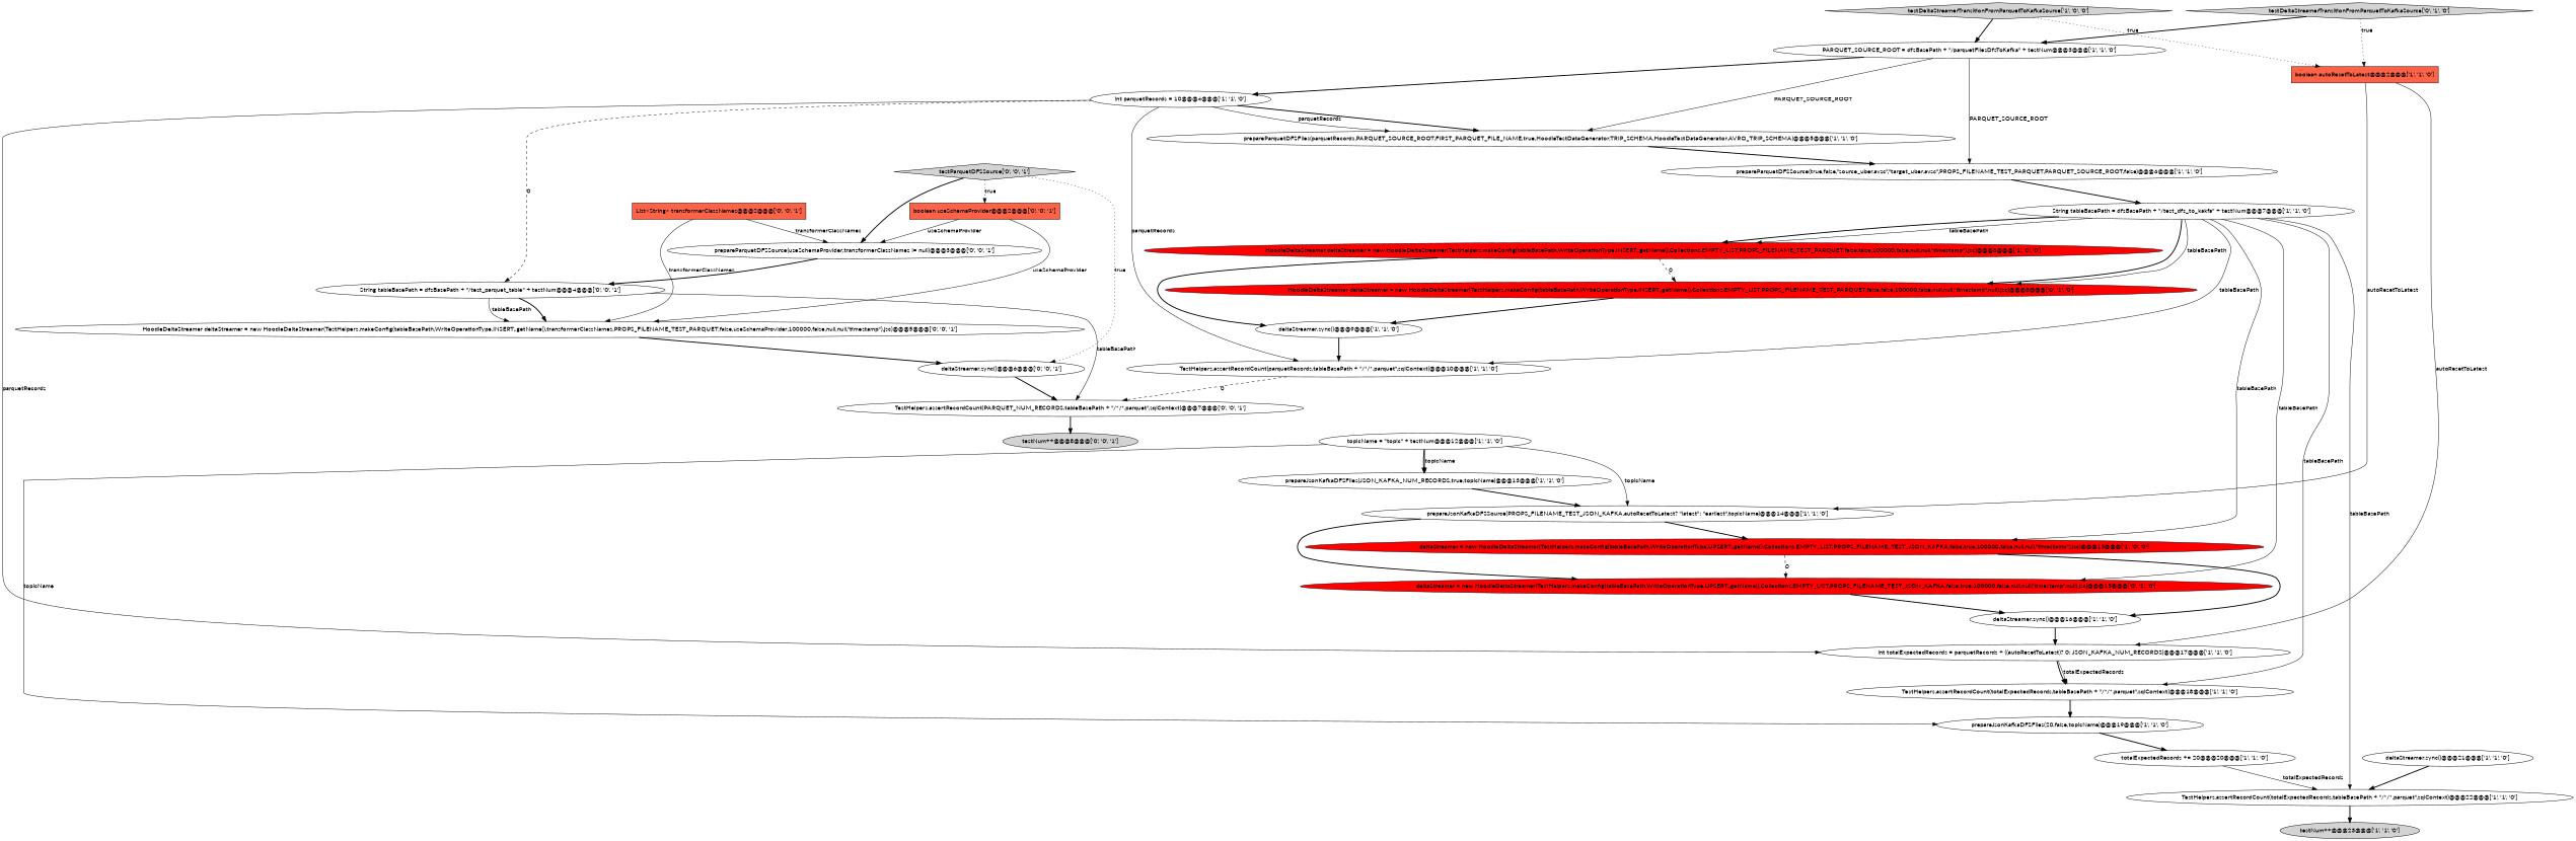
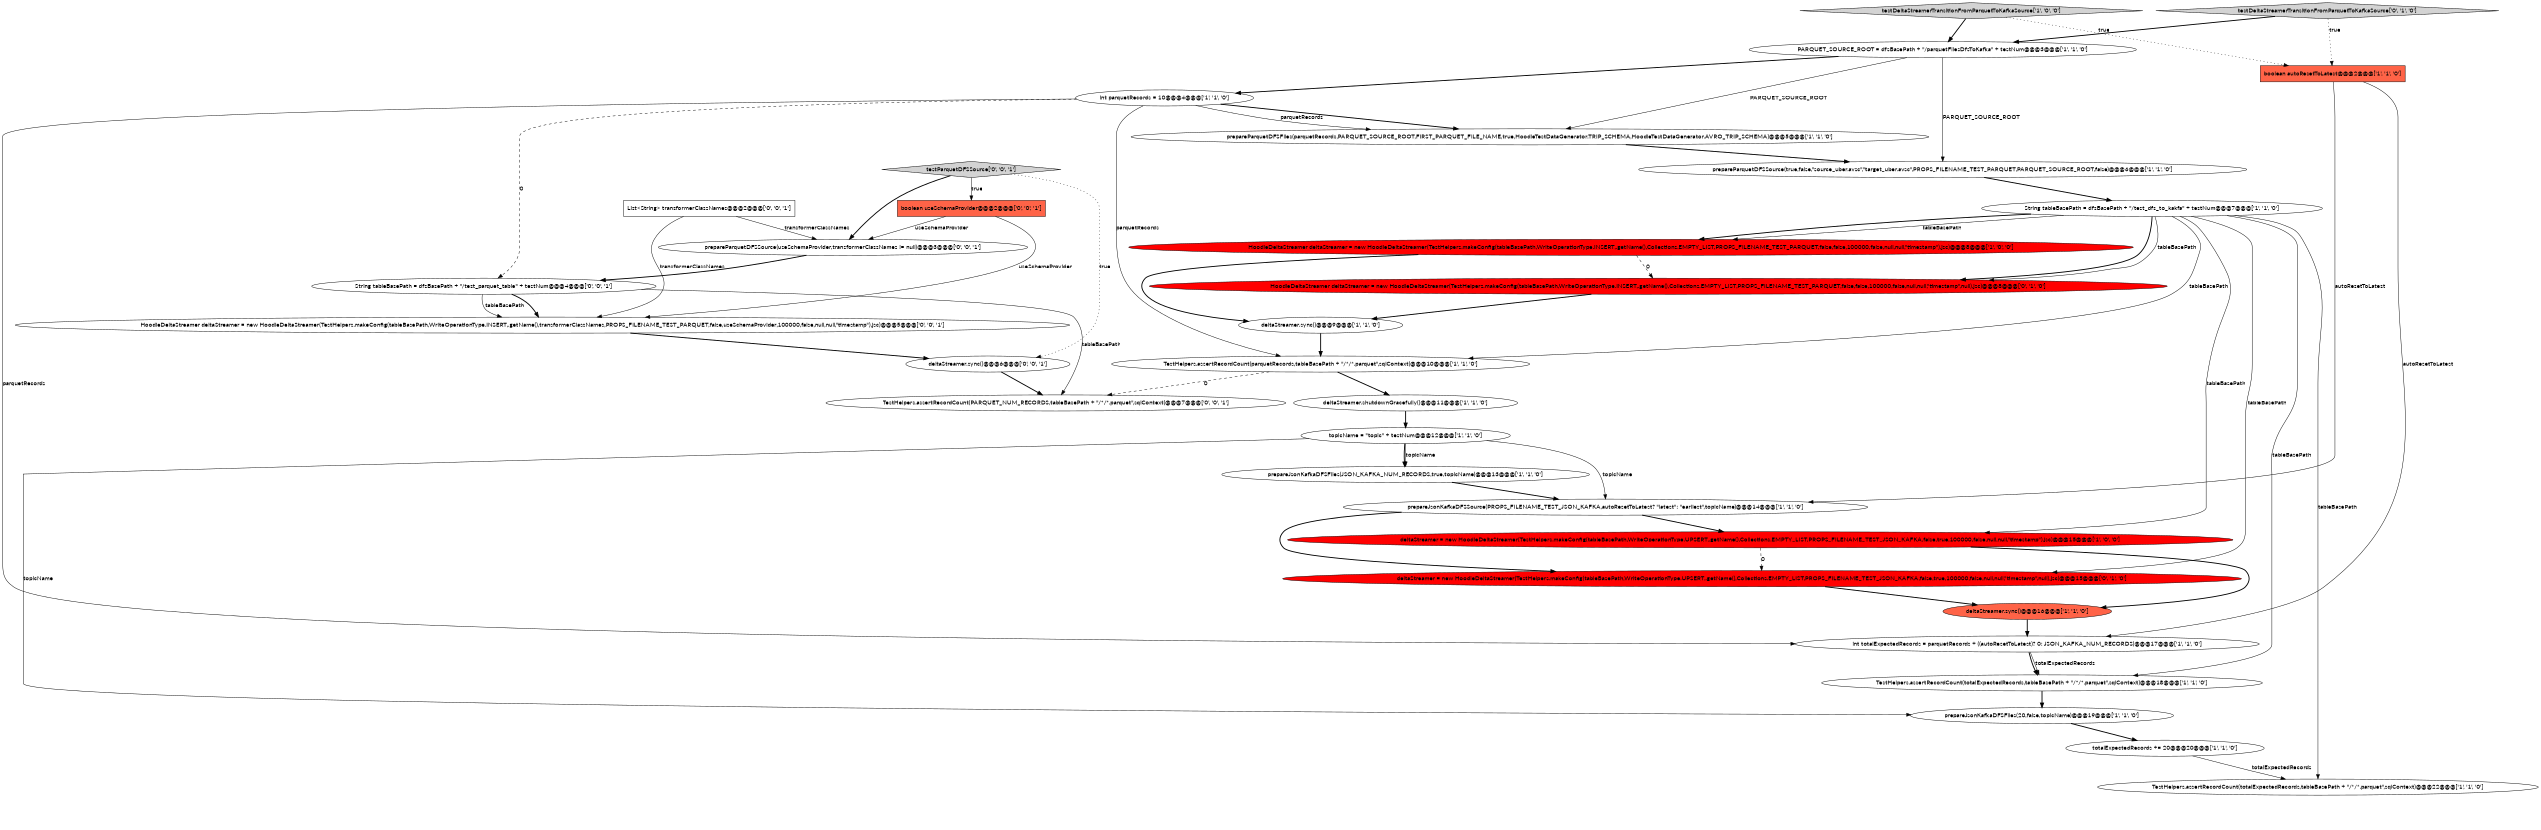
  digraph {
    fontname=Lato
    node [fillcolor=white fontname=Lato shape=ellipse style=filled]
    edge [fontname=Lato style=bold]
-   n1 [fillcolor=tomato label="List<String> transformerClassNames@@@2@@@['0', '0', '1']" shape=box]
+   n1 [label="List<String> transformerClassNames@@@2@@@['0', '0', '1']" shape=box]
    n2 [label="HoodieDeltaStreamer deltaStreamer = new HoodieDeltaStreamer(TestHelpers.makeConfig(tableBasePath,WriteOperationType.INSERT,.getName(),transformerClassNames,PROPS_FILENAME_TEST_PARQUET,false,useSchemaProvider,100000,false,null,null,\"timestamp\"),jsc)@@@5@@@['0', '0', '1']"]
    n3 [label="prepareParquetDFSSource(useSchemaProvider,transformerClassNames != null)@@@3@@@['0', '0', '1']"]
    n4 [label="deltaStreamer.sync()@@@6@@@['0', '0', '1']"]
    n5 [label="String tableBasePath = dfsBasePath + \"/test_parquet_table\" + testNum@@@4@@@['0', '0', '1']"]
    n6 [label="String tableBasePath = dfsBasePath + \"/test_dfs_to_kakfa\" + testNum@@@7@@@['1', '1', '0']"]
    n7 [label="TestHelpers.assertRecordCount(totalExpectedRecords,tableBasePath + \"/*/*.parquet\",sqlContext)@@@18@@@['1', '1', '0']"]
    n8 [fillcolor=red label="deltaStreamer = new HoodieDeltaStreamer(TestHelpers.makeConfig(tableBasePath,WriteOperationType.UPSERT,.getName(),Collections.EMPTY_LIST,PROPS_FILENAME_TEST_JSON_KAFKA,false,true,100000,false,null,null,\"timestamp\"),jsc)@@@15@@@['1', '0', '0']"]
    n9 [label="TestHelpers.assertRecordCount(totalExpectedRecords,tableBasePath + \"/*/*.parquet\",sqlContext)@@@22@@@['1', '1', '0']"]
    n10 [label="TestHelpers.assertRecordCount(parquetRecords,tableBasePath + \"/*/*.parquet\",sqlContext)@@@10@@@['1', '1', '0']"]
    n11 [fillcolor=red label="HoodieDeltaStreamer deltaStreamer = new HoodieDeltaStreamer(TestHelpers.makeConfig(tableBasePath,WriteOperationType.INSERT,.getName(),Collections.EMPTY_LIST,PROPS_FILENAME_TEST_PARQUET,false,false,100000,false,null,null,\"timestamp\"),jsc)@@@8@@@['1', '0', '0']"]
    n12 [fillcolor=red label="deltaStreamer = new HoodieDeltaStreamer(TestHelpers.makeConfig(tableBasePath,WriteOperationType.UPSERT,.getName(),Collections.EMPTY_LIST,PROPS_FILENAME_TEST_JSON_KAFKA,false,true,100000,false,null,null,\"timestamp\",null),jsc)@@@15@@@['0', '1', '0']"]
    n13 [fillcolor=red label="HoodieDeltaStreamer deltaStreamer = new HoodieDeltaStreamer(TestHelpers.makeConfig(tableBasePath,WriteOperationType.INSERT,.getName(),Collections.EMPTY_LIST,PROPS_FILENAME_TEST_PARQUET,false,false,100000,false,null,null,\"timestamp\",null),jsc)@@@8@@@['0', '1', '0']"]
    n14 [label="prepareJsonKafkaDFSFiles(20,false,topicName)@@@19@@@['1', '1', '0']"]
-   n15 [label="deltaStreamer.sync()@@@16@@@['1', '1', '0']"]
-   n16 [fillcolor=lightgray label="testNum++@@@23@@@['1', '1', '0']"]
+   n15 [fillcolor=tomato label="deltaStreamer.sync()@@@16@@@['1', '1', '0']"]
+   n17 [label="deltaStreamer.shutdownGracefully()@@@11@@@['1', '1', '0']"]
    n18 [label="TestHelpers.assertRecordCount(PARQUET_NUM_RECORDS,tableBasePath + \"/*/*.parquet\",sqlContext)@@@7@@@['0', '0', '1']"]
    n19 [label="deltaStreamer.sync()@@@9@@@['1', '1', '0']"]
    n20 [label="totalExpectedRecords += 20@@@20@@@['1', '1', '0']"]
    n21 [fillcolor=lightgray label="testDeltaStreamerTransitionFromParquetToKafkaSource['1', '0', '0']" shape=diamond]
    n22 [label="PARQUET_SOURCE_ROOT = dfsBasePath + \"/parquetFilesDfsToKafka\" + testNum@@@3@@@['1', '1', '0']"]
    n23 [fillcolor=tomato label="boolean autoResetToLatest@@@2@@@['1', '1', '0']" shape=box]
    n24 [label="prepareParquetDFSSource(true,false,\"source_uber.avsc\",\"target_uber.avsc\",PROPS_FILENAME_TEST_PARQUET,PARQUET_SOURCE_ROOT,false)@@@6@@@['1', '1', '0']"]
    n25 [label="prepareParquetDFSFiles(parquetRecords,PARQUET_SOURCE_ROOT,FIRST_PARQUET_FILE_NAME,true,HoodieTestDataGenerator.TRIP_SCHEMA,HoodieTestDataGenerator.AVRO_TRIP_SCHEMA)@@@5@@@['1', '1', '0']"]
    n26 [label="int parquetRecords = 10@@@4@@@['1', '1', '0']"]
    n27 [label="int totalExpectedRecords = parquetRecords + ((autoResetToLatest)? 0: JSON_KAFKA_NUM_RECORDS)@@@17@@@['1', '1', '0']"]
    n28 [label="prepareJsonKafkaDFSSource(PROPS_FILENAME_TEST_JSON_KAFKA,autoResetToLatest? \"latest\": \"earliest\",topicName)@@@14@@@['1', '1', '0']"]
    n29 [fillcolor=tomato label="boolean useSchemaProvider@@@2@@@['0', '0', '1']" shape=box]
-   n30 [fillcolor=lightgray label="testNum++@@@8@@@['0', '0', '1']"]
-   n31 [label="deltaStreamer.sync()@@@21@@@['1', '1', '0']"]
    n32 [fillcolor=lightgray label="testParquetDFSSource['0', '0', '1']" shape=diamond]
    n33 [label="topicName = \"topic\" + testNum@@@12@@@['1', '1', '0']"]
    n34 [label="prepareJsonKafkaDFSFiles(JSON_KAFKA_NUM_RECORDS,true,topicName)@@@13@@@['1', '1', '0']"]
    n35 [fillcolor=lightgray label="testDeltaStreamerTransitionFromParquetToKafkaSource['0', '1', '0']" shape=diamond]
    n1 -> n2 [label=transformerClassNames style=solid]
    n1 -> n3 [label=transformerClassNames style=solid]
    n2 -> n4
    n3 -> n5
    n4 -> n18
    n5 -> n2
    n5 -> n2 [label=tableBasePath style=solid]
    n5 -> n18 [label=tableBasePath style=solid]
    n6 -> n7 [label=tableBasePath style=solid]
    n6 -> n8 [label=tableBasePath style=solid]
    n6 -> n9 [label=tableBasePath style=solid]
    n6 -> n10 [label=tableBasePath style=solid]
    n6 -> n11 [label=tableBasePath style=solid]
    n6 -> n11
    n6 -> n12 [label=tableBasePath style=solid]
    n6 -> n13
    n6 -> n13 [label=tableBasePath style=solid]
    n7 -> n14
    n8 -> n12 [label=0 style=dashed]
    n8 -> n15
-   n9 -> n16
+   n10 -> n17
    n10 -> n18 [label=0 style=dashed]
    n11 -> n13 [label=0 style=dashed]
    n11 -> n19
    n12 -> n15
    n13 -> n19
    n14 -> n20
    n15 -> n27
-   n18 -> n30
+   n17 -> n33
    n19 -> n10
    n20 -> n9 [label=totalExpectedRecords style=solid]
    n21 -> n22
    n21 -> n23 [label=true style=dotted]
    n22 -> n24 [label=PARQUET_SOURCE_ROOT style=solid]
    n22 -> n25 [label=PARQUET_SOURCE_ROOT style=solid]
    n22 -> n26
    n23 -> n27 [label=autoResetToLatest style=solid]
    n23 -> n28 [label=autoResetToLatest style=solid]
    n24 -> n6
    n25 -> n24
    n26 -> n5 [label=0 style=dashed]
    n26 -> n10 [label=parquetRecords style=solid]
    n26 -> n25
    n26 -> n25 [label=parquetRecords style=solid]
    n26 -> n27 [label=parquetRecords style=solid]
    n27 -> n7
    n27 -> n7 [label=totalExpectedRecords style=solid]
    n28 -> n8
    n28 -> n12
    n29 -> n2 [label=useSchemaProvider style=solid]
    n29 -> n3 [label=useSchemaProvider style=solid]
-   n31 -> n9
    n32 -> n3
    n32 -> n4 [label=true style=dotted]
-   n32 -> n29 [label=true style=dotted]
+   n32 -> n29 [label=true style=solid]
    n33 -> n14 [label=topicName style=solid]
    n33 -> n28 [label=topicName style=solid]
    n33 -> n34
    n33 -> n34 [label=topicName style=solid]
    n34 -> n28
    n35 -> n22
    n35 -> n23 [label=true style=dotted]
  }
